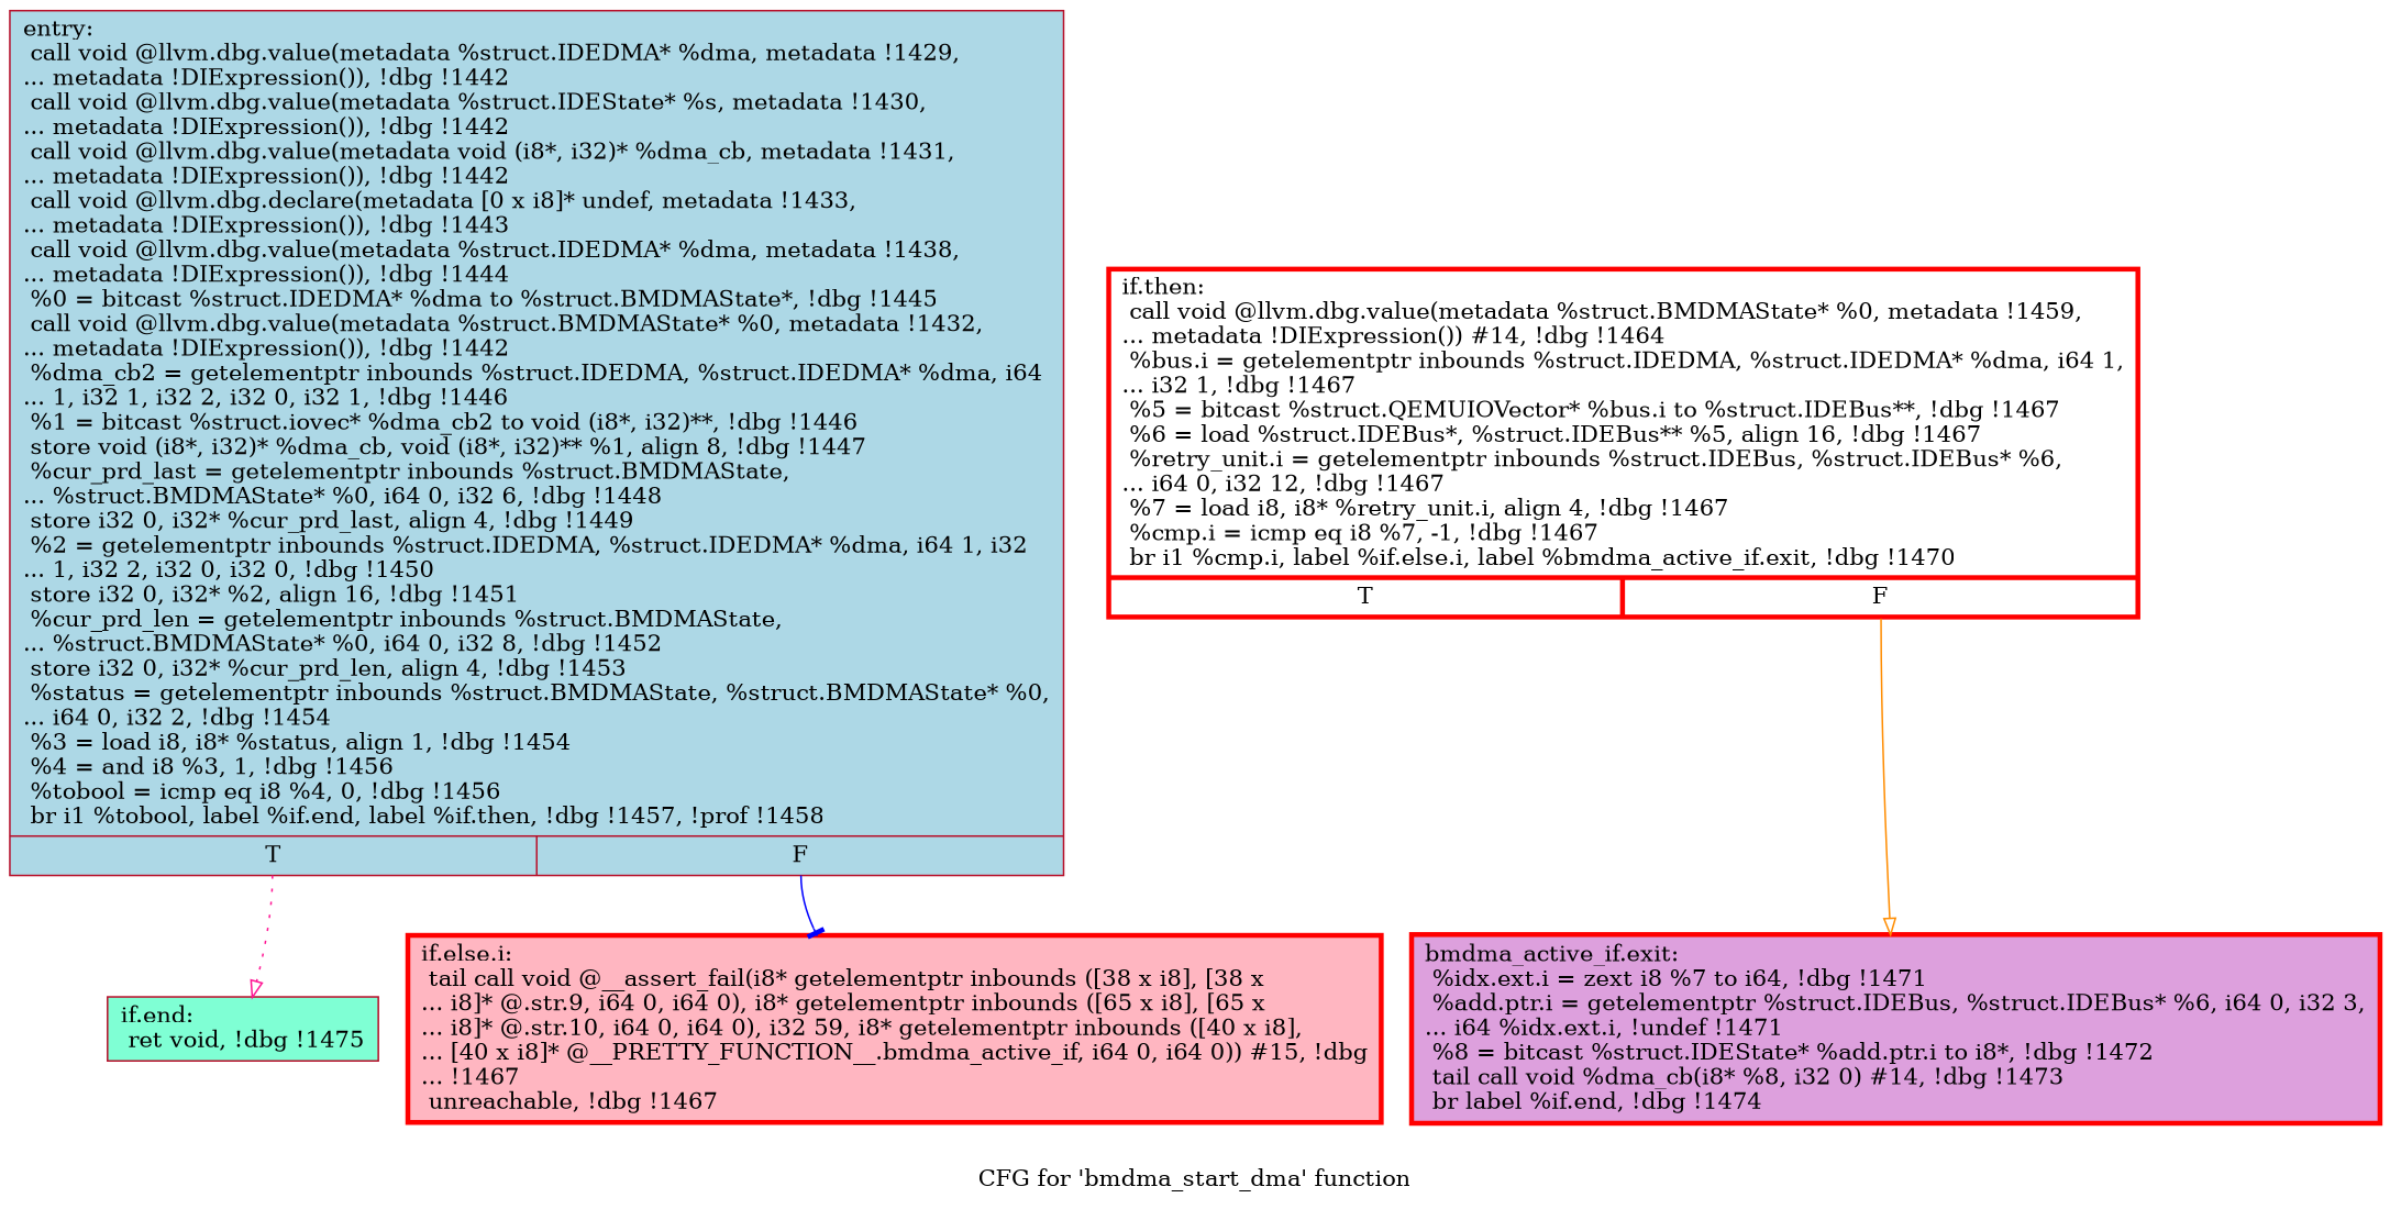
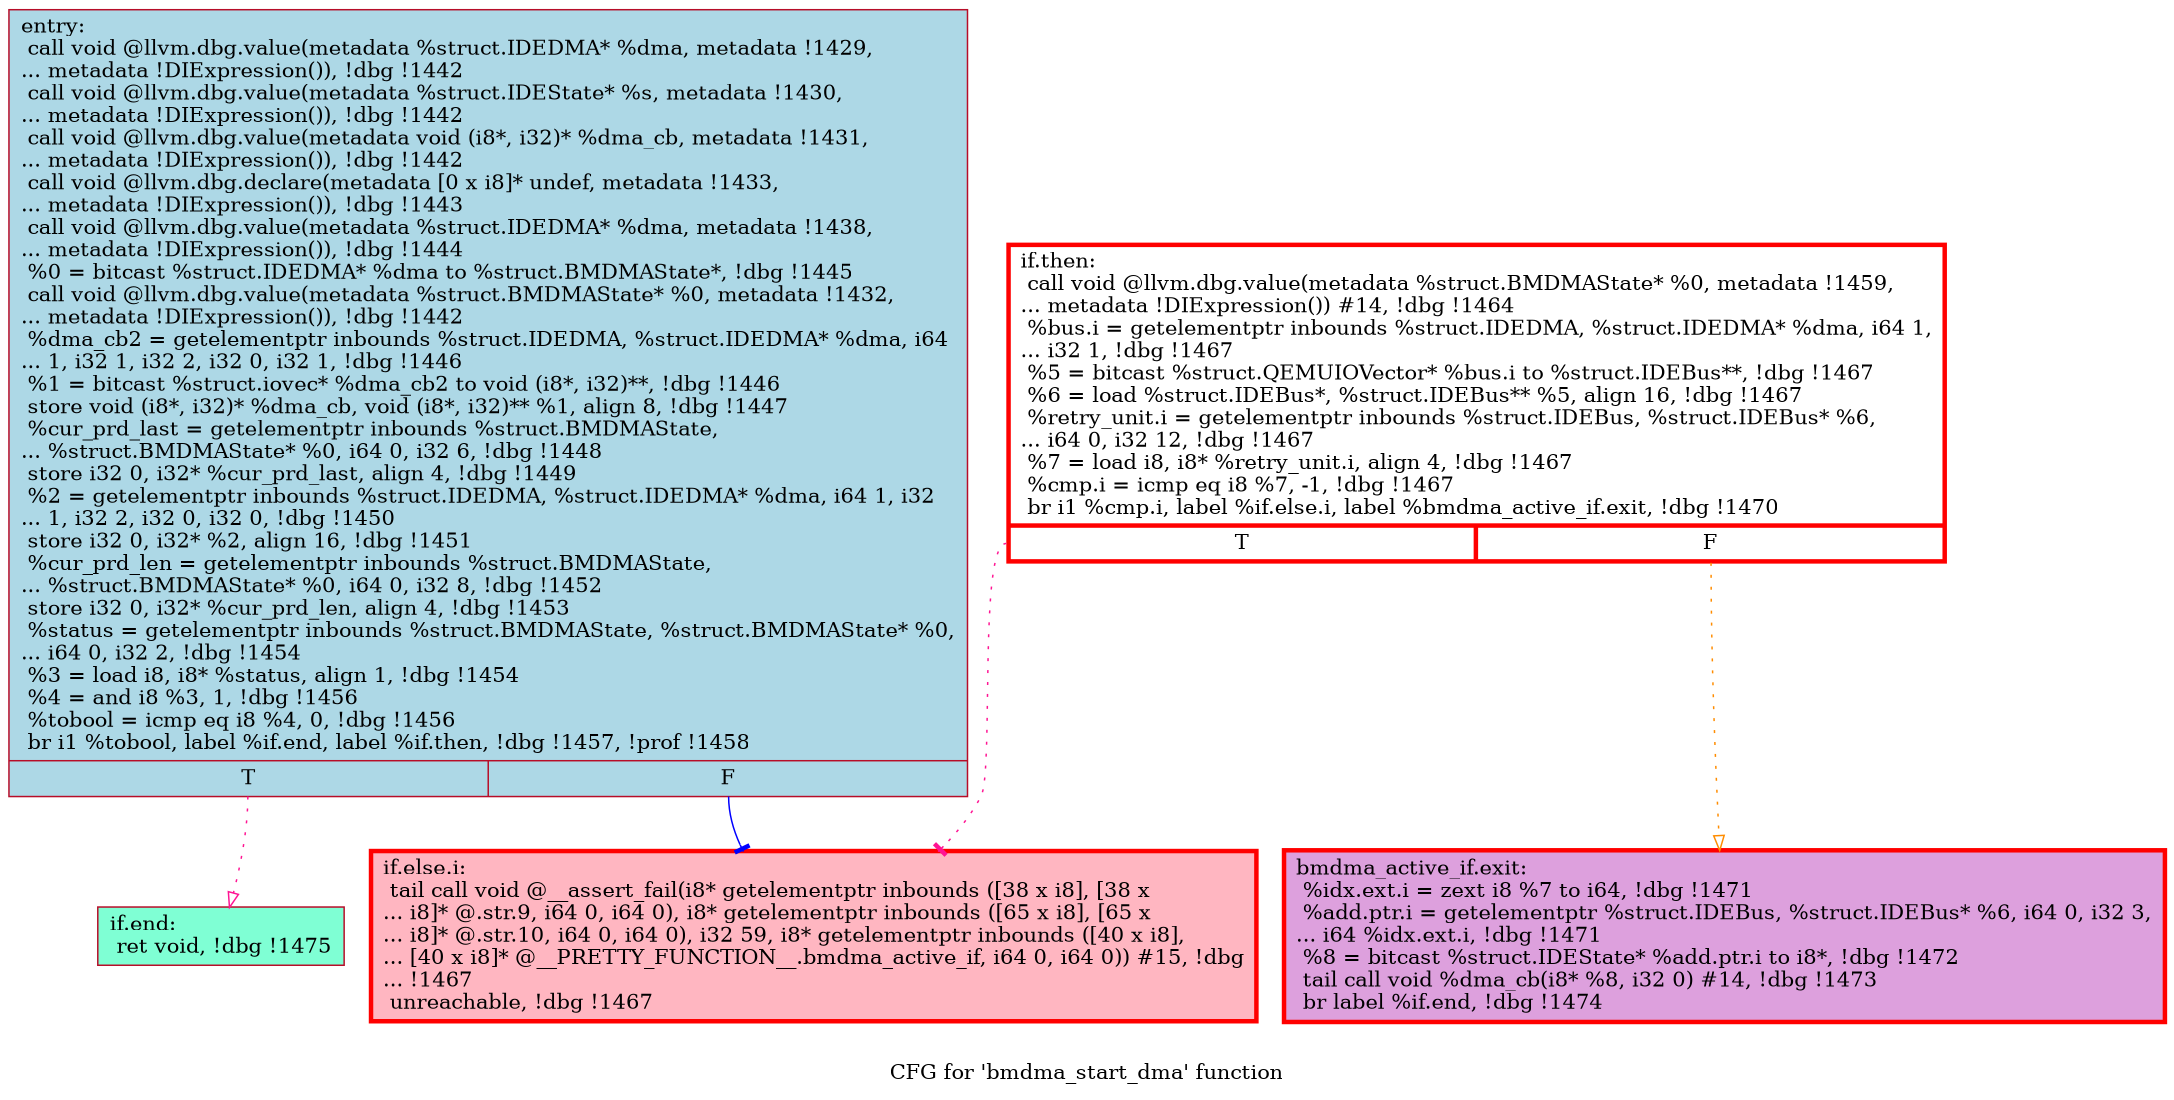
  digraph {
    label="CFG for 'bmdma_start_dma' function"
    node [color=red shape=record style=filled penwidth=3.0]
    edge [arrowhead=onormal color=deeppink style=dotted tailport=s0]
    n1 [color="#b70d28ff" fillcolor=lightblue label="{entry:\l  call void @llvm.dbg.value(metadata %struct.IDEDMA* %dma, metadata !1429,\l... metadata !DIExpression()), !dbg !1442\l  call void @llvm.dbg.value(metadata %struct.IDEState* %s, metadata !1430,\l... metadata !DIExpression()), !dbg !1442\l  call void @llvm.dbg.value(metadata void (i8*, i32)* %dma_cb, metadata !1431,\l... metadata !DIExpression()), !dbg !1442\l  call void @llvm.dbg.declare(metadata [0 x i8]* undef, metadata !1433,\l... metadata !DIExpression()), !dbg !1443\l  call void @llvm.dbg.value(metadata %struct.IDEDMA* %dma, metadata !1438,\l... metadata !DIExpression()), !dbg !1444\l  %0 = bitcast %struct.IDEDMA* %dma to %struct.BMDMAState*, !dbg !1445\l  call void @llvm.dbg.value(metadata %struct.BMDMAState* %0, metadata !1432,\l... metadata !DIExpression()), !dbg !1442\l  %dma_cb2 = getelementptr inbounds %struct.IDEDMA, %struct.IDEDMA* %dma, i64\l... 1, i32 1, i32 2, i32 0, i32 1, !dbg !1446\l  %1 = bitcast %struct.iovec* %dma_cb2 to void (i8*, i32)**, !dbg !1446\l  store void (i8*, i32)* %dma_cb, void (i8*, i32)** %1, align 8, !dbg !1447\l  %cur_prd_last = getelementptr inbounds %struct.BMDMAState,\l... %struct.BMDMAState* %0, i64 0, i32 6, !dbg !1448\l  store i32 0, i32* %cur_prd_last, align 4, !dbg !1449\l  %2 = getelementptr inbounds %struct.IDEDMA, %struct.IDEDMA* %dma, i64 1, i32\l... 1, i32 2, i32 0, i32 0, !dbg !1450\l  store i32 0, i32* %2, align 16, !dbg !1451\l  %cur_prd_len = getelementptr inbounds %struct.BMDMAState,\l... %struct.BMDMAState* %0, i64 0, i32 8, !dbg !1452\l  store i32 0, i32* %cur_prd_len, align 4, !dbg !1453\l  %status = getelementptr inbounds %struct.BMDMAState, %struct.BMDMAState* %0,\l... i64 0, i32 2, !dbg !1454\l  %3 = load i8, i8* %status, align 1, !dbg !1454\l  %4 = and i8 %3, 1, !dbg !1456\l  %tobool = icmp eq i8 %4, 0, !dbg !1456\l  br i1 %tobool, label %if.end, label %if.then, !dbg !1457, !prof !1458\l|{<s0>T|<s1>F}}" penwidth=""]
    n2 [color="#b70d28ff" fillcolor=aquamarine label="{if.end:                                           \l  ret void, !dbg !1475\l}" penwidth=""]
    n3 [fillcolor=lightpink label="{if.else.i:                                        \l  tail call void @__assert_fail(i8* getelementptr inbounds ([38 x i8], [38 x\l... i8]* @.str.9, i64 0, i64 0), i8* getelementptr inbounds ([65 x i8], [65 x\l... i8]* @.str.10, i64 0, i64 0), i32 59, i8* getelementptr inbounds ([40 x i8],\l... [40 x i8]* @__PRETTY_FUNCTION__.bmdma_active_if, i64 0, i64 0)) #15, !dbg\l... !1467\l  unreachable, !dbg !1467\l}"]
    n4 [fillcolor=white label="{if.then:                                          \l  call void @llvm.dbg.value(metadata %struct.BMDMAState* %0, metadata !1459,\l... metadata !DIExpression()) #14, !dbg !1464\l  %bus.i = getelementptr inbounds %struct.IDEDMA, %struct.IDEDMA* %dma, i64 1,\l... i32 1, !dbg !1467\l  %5 = bitcast %struct.QEMUIOVector* %bus.i to %struct.IDEBus**, !dbg !1467\l  %6 = load %struct.IDEBus*, %struct.IDEBus** %5, align 16, !dbg !1467\l  %retry_unit.i = getelementptr inbounds %struct.IDEBus, %struct.IDEBus* %6,\l... i64 0, i32 12, !dbg !1467\l  %7 = load i8, i8* %retry_unit.i, align 4, !dbg !1467\l  %cmp.i = icmp eq i8 %7, -1, !dbg !1467\l  br i1 %cmp.i, label %if.else.i, label %bmdma_active_if.exit, !dbg !1470\l|{<s0>T|<s1>F}}"]
-   n5 [fillcolor=plum label="{bmdma_active_if.exit:                             \l  %idx.ext.i = zext i8 %7 to i64, !dbg !1471\l  %add.ptr.i = getelementptr %struct.IDEBus, %struct.IDEBus* %6, i64 0, i32 3,\l... i64 %idx.ext.i, !undef !1471\l  %8 = bitcast %struct.IDEState* %add.ptr.i to i8*, !dbg !1472\l  tail call void %dma_cb(i8* %8, i32 0) #14, !dbg !1473\l  br label %if.end, !dbg !1474\l}"]
+   n5 [fillcolor=plum label="{bmdma_active_if.exit:                             \l  %idx.ext.i = zext i8 %7 to i64, !dbg !1471\l  %add.ptr.i = getelementptr %struct.IDEBus, %struct.IDEBus* %6, i64 0, i32 3,\l... i64 %idx.ext.i, !dbg !1471\l  %8 = bitcast %struct.IDEState* %add.ptr.i to i8*, !dbg !1472\l  tail call void %dma_cb(i8* %8, i32 0) #14, !dbg !1473\l  br label %if.end, !dbg !1474\l}"]
    n1 -> n2
    n1 -> n3 [arrowhead=tee color=blue style=solid tailport=s1]
-   n4 -> n5 [color=darkorange style=solid tailport=s1]
+   n4 -> n3 [arrowhead=tee]
+   n4 -> n5 [color=darkorange tailport=s1]
  }
